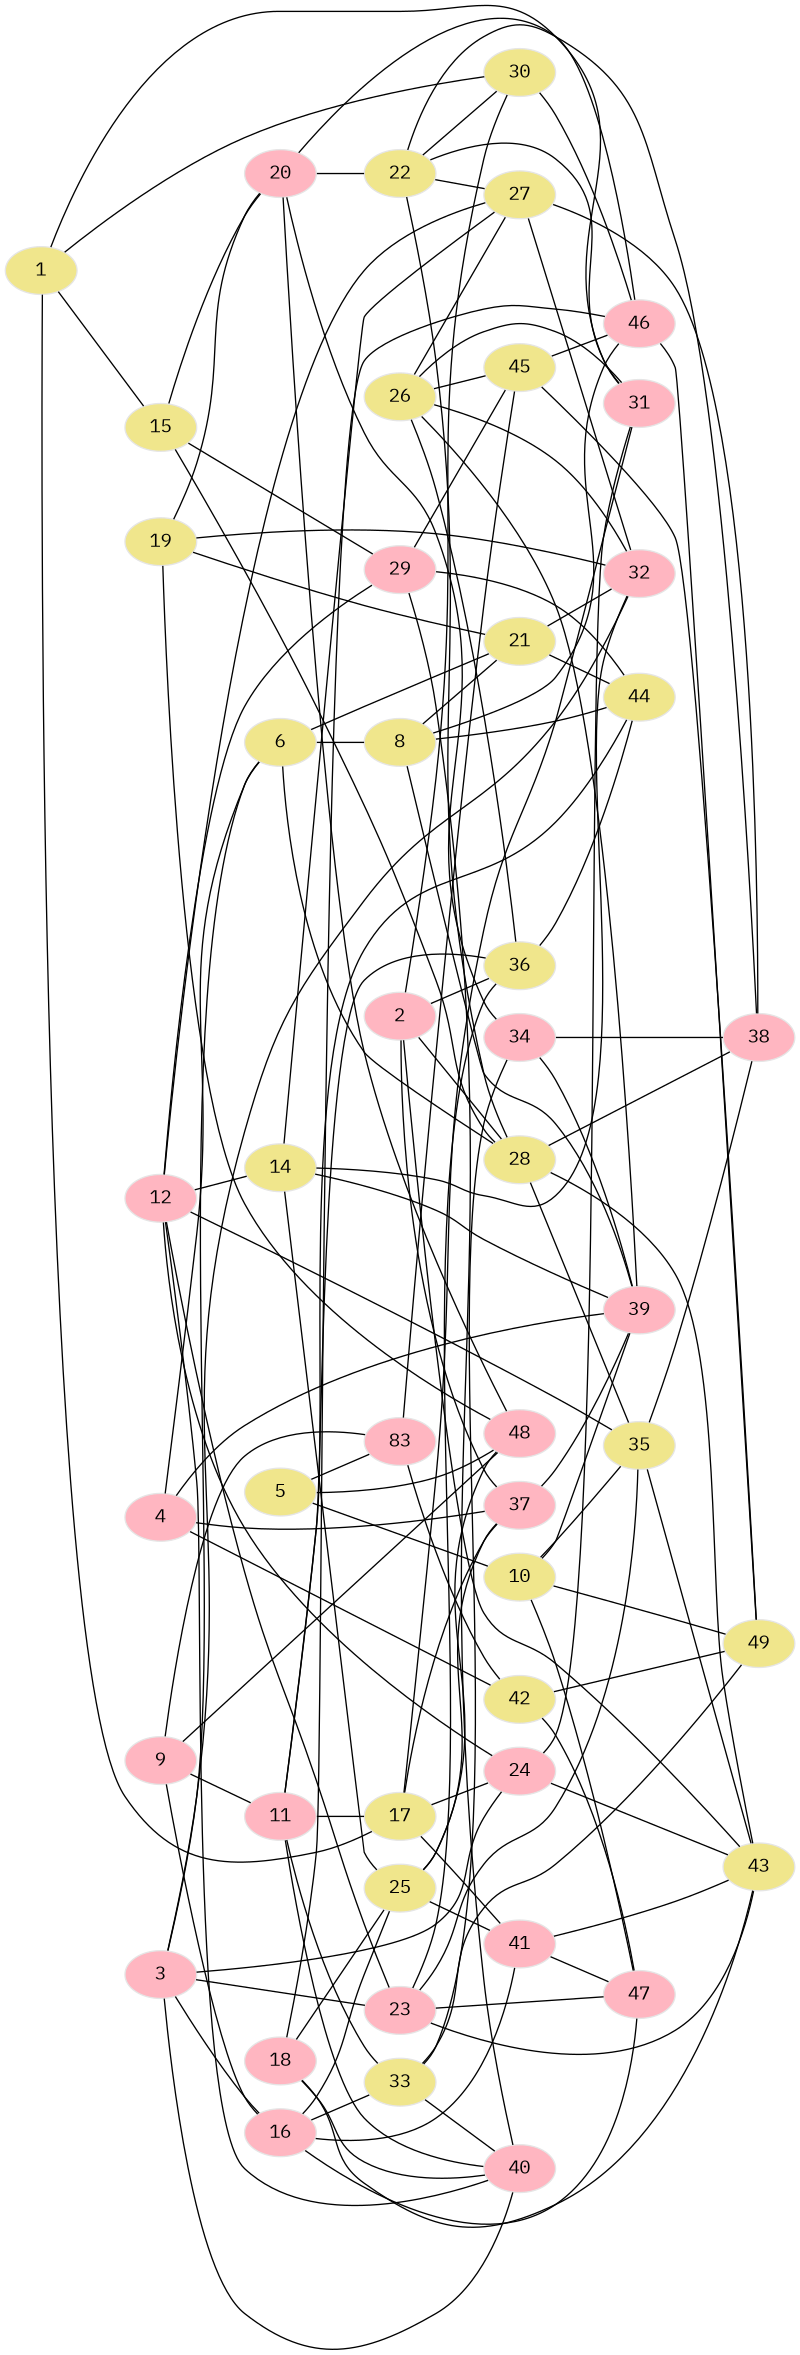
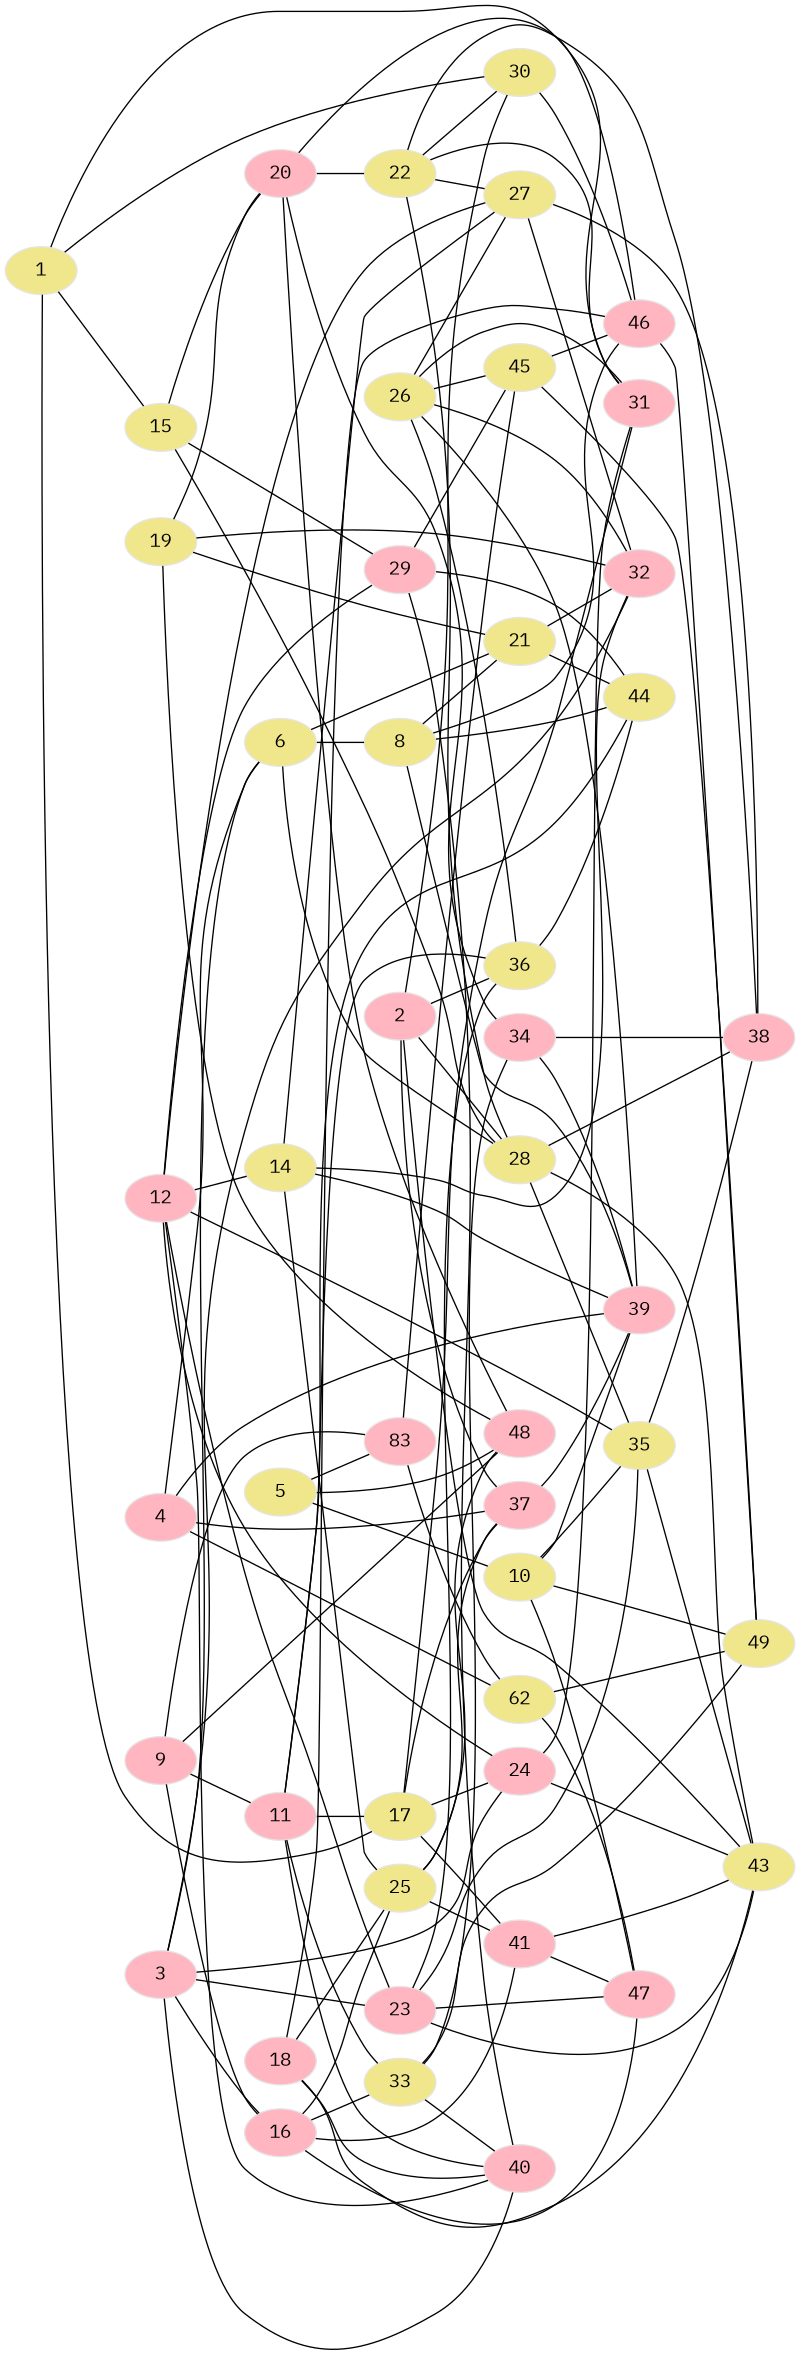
  graph {
    fontname="IBM Plex Mono"
    rankdir=LR
    node [color=gray90 fillcolor=khaki fontname="IBM Plex Mono" style=filled]
    edge [fontname="IBM Plex Mono" weight=1.0]
    1
    15
    17
    30
    31 [fillcolor=lightpink]
    28
    29 [fillcolor=lightpink]
    20 [fillcolor=lightpink]
    37 [fillcolor=lightpink]
    24 [fillcolor=lightpink]
    41 [fillcolor=lightpink]
    46 [fillcolor=lightpink]
    2 [fillcolor=lightpink]
    36
    43
    38 [fillcolor=lightpink]
    35
    44
    39 [fillcolor=lightpink]
    3 [fillcolor=lightpink]
    6
    16 [fillcolor=lightpink]
    23 [fillcolor=lightpink]
    32 [fillcolor=lightpink]
    40 [fillcolor=lightpink]
    8
    21
    47 [fillcolor=lightpink]
    33
    25
    4 [fillcolor=lightpink]
-   42
+   42 [label=62]
    49
    5
    10
    n36 [fillcolor=lightpink label=83]
    48 [fillcolor=lightpink]
    45
    9 [fillcolor=lightpink]
    11 [fillcolor=lightpink]
    34 [fillcolor=lightpink]
    12 [fillcolor=lightpink]
    14
    27
    22
    18 [fillcolor=lightpink]
    19
    26
    1 -- 15
    1 -- 17
    1 -- 30
    1 -- 31
    15 -- 28
    15 -- 29
    15 -- 20
    17 -- 31
    17 -- 37
    17 -- 24
    17 -- 41
    30 -- 46
    28 -- 43 [weight=2.0]
    28 -- 38
    28 -- 35
    29 -- 44 [weight=2.0]
    29 -- 40
    29 -- 45
    20 -- 46
    20 -- 48
    20 -- 34
    20 -- 22
    37 -- 39
    24 -- 31 [weight=2.0]
    24 -- 43
    41 -- 43 [weight=2.0]
    41 -- 47
    46 -- 49
    2 -- 30
    2 -- 28
    2 -- 37 [weight=2.0]
    2 -- 36
    2 -- 43
    36 -- 44
    35 -- 43
    35 -- 38
    3 -- 24
    3 -- 6
    3 -- 16
    3 -- 23
    3 -- 32
    3 -- 40
    6 -- 28
    6 -- 8
    6 -- 21 [weight=2.0]
    16 -- 41
    16 -- 47
    16 -- 33
    16 -- 25
    23 -- 36 [weight=2.0]
    23 -- 43 [weight=2.0]
    23 -- 35
    23 -- 47
    8 -- 46
    8 -- 44
    8 -- 39
    8 -- 21
    21 -- 44
    21 -- 32
    33 -- 40
    33 -- 49 [weight=2.0]
    33 -- 34
    25 -- 37
    25 -- 41
    25 -- 48
    4 -- 37
    4 -- 39
    4 -- 6
    4 -- 42
    42 -- 47 [weight=2.0]
    42 -- 49
    5 -- 10
    5 -- n36
    5 -- 48 [weight=2.0]
    10 -- 35
    10 -- 39 [weight=2.0]
    10 -- 47
    10 -- 49
    n36 -- 42 [weight=2.0]
    n36 -- 45 [weight=2.0]
    45 -- 46
    45 -- 49
    9 -- 16
    9 -- n36
    9 -- 48
    9 -- 11
    11 -- 17
    11 -- 36
    11 -- 44
    11 -- 40
    11 -- 33
    34 -- 38
    34 -- 39
    12 -- 29
    12 -- 24
    12 -- 35
    12 -- 23
    12 -- 40
    12 -- 14 [weight=2.0]
    12 -- 27
    14 -- 39
    14 -- 32
    14 -- 25
    14 -- 27
    27 -- 38
    27 -- 32
    22 -- 30
    22 -- 31
    22 -- 28
    22 -- 38
    22 -- 27
    18 -- 46
    18 -- 43
    18 -- 40
    18 -- 25
    19 -- 20
    19 -- 32
    19 -- 21
    19 -- 48
    26 -- 31
    26 -- 36
    26 -- 39
    26 -- 32
    26 -- 45
    26 -- 27
  }
